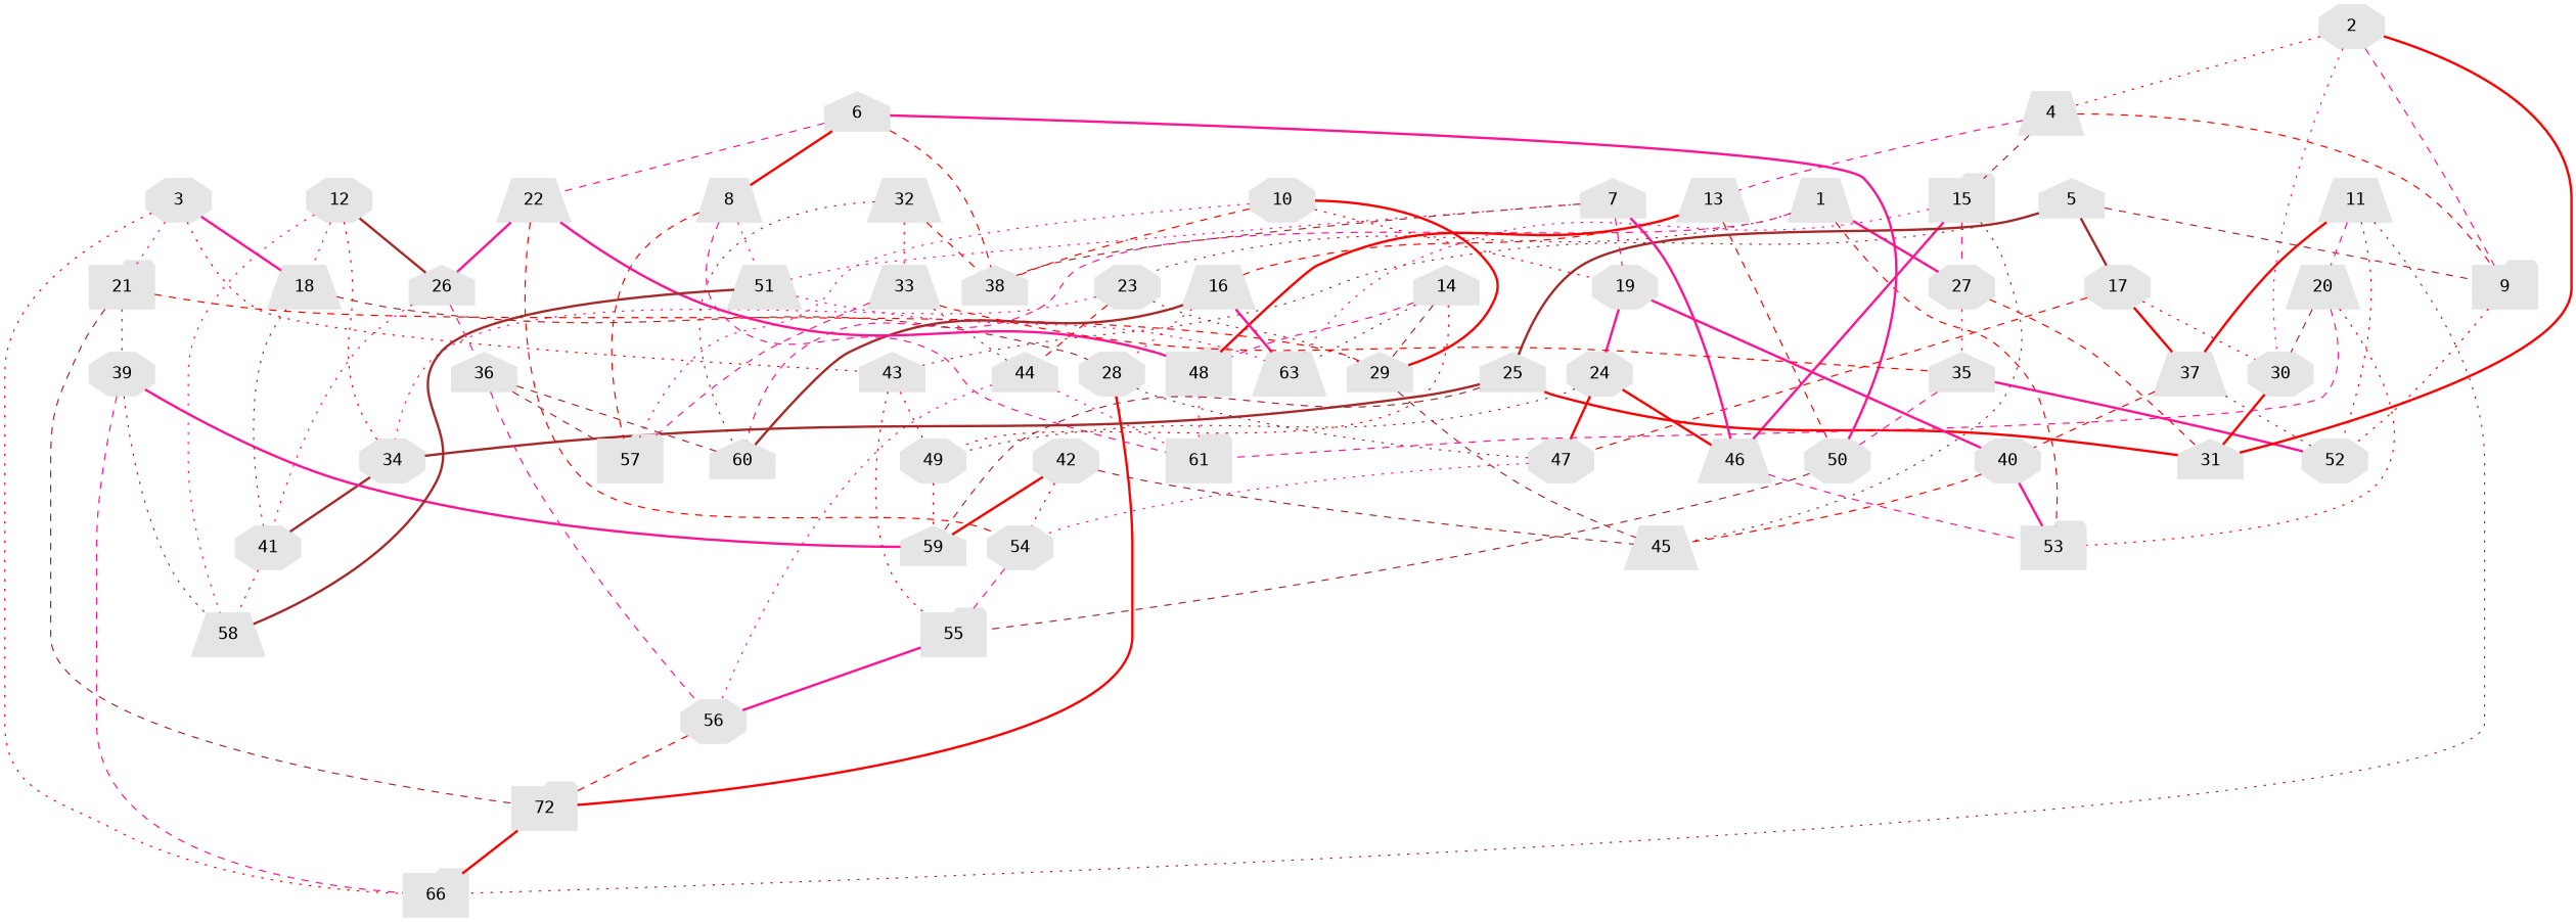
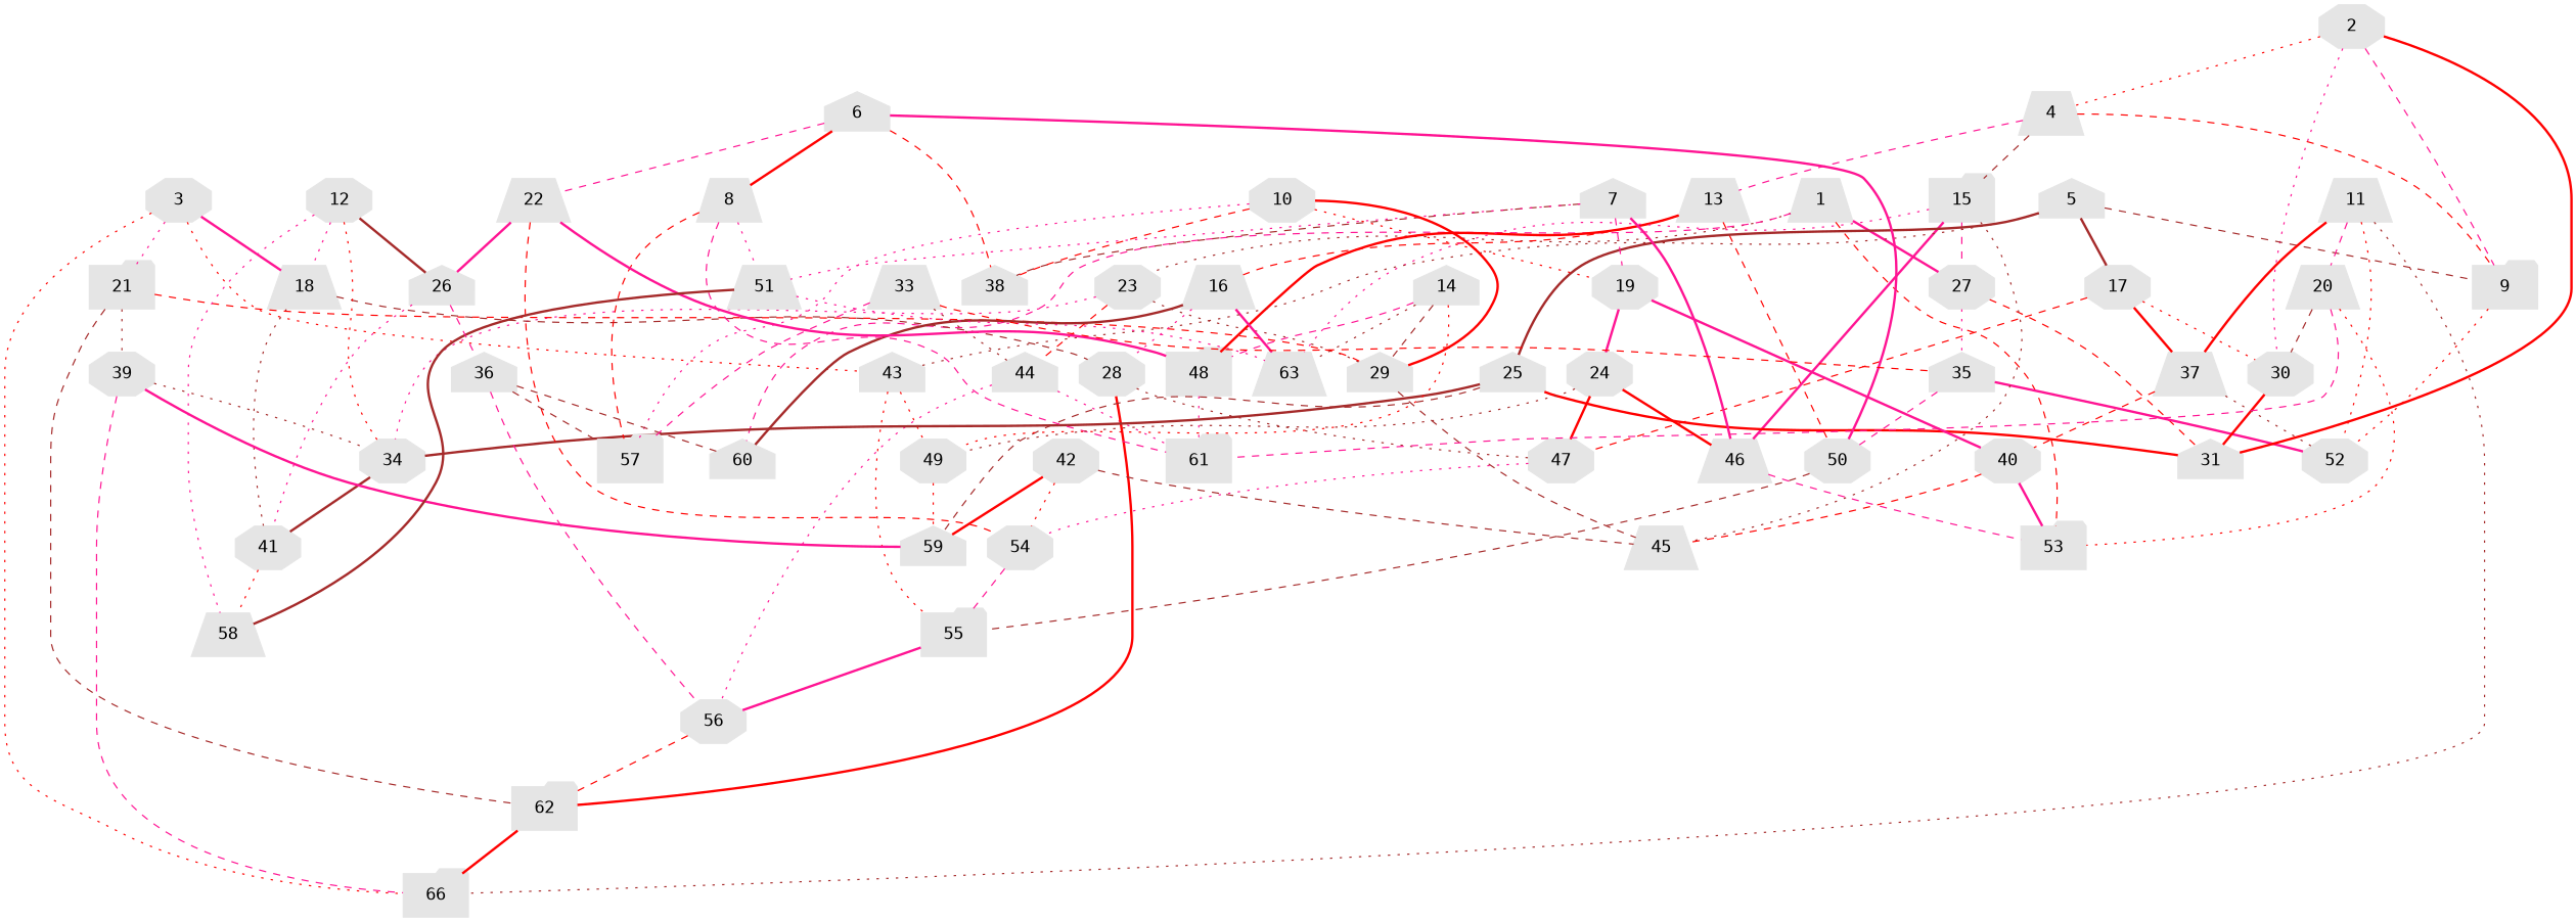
  graph {
    fontname="DejaVu Sans Mono"
    node [color=gray90 fontname="DejaVu Sans Mono" shape=octagon style=filled]
    edge [color=deeppink fontname="DejaVu Sans Mono" style=dotted]
    1 [shape=trapezium]
    23
    27
    53 [shape=folder]
    60 [shape=house]
    34
    29 [shape=house]
    44 [shape=house]
    31 [shape=house]
    35 [shape=house]
    4 [shape=trapezium]
    2
    9 [shape=folder]
    30
    13 [shape=trapezium]
    15 [shape=folder]
    52
    18 [shape=trapezium]
    3
    21 [shape=folder]
    43 [shape=house]
    n22 [label=66 shape=folder]
    28
    41
    39
-   62 [shape=folder label=72]
+   62 [shape=folder]
    49
    55 [shape=folder]
    50
    16 [shape=trapezium]
    48 [shape=folder]
    46 [shape=trapezium]
    63 [shape=trapezium]
    45 [shape=trapezium]
    5 [shape=house]
    17
    25 [shape=house]
    37 [shape=trapezium]
    47
    59 [shape=house]
    6 [shape=house]
    8 [shape=trapezium]
    22 [shape=trapezium]
    38 [shape=house]
    51 [shape=trapezium]
    57 [shape=folder]
    61 [shape=folder]
    26 [shape=house]
    54
    7 [shape=house]
    19
    24
    40
    58 [shape=trapezium]
    10
    42
    11 [shape=trapezium]
    20 [shape=trapezium]
    12
    36 [shape=house]
    14 [shape=house]
    56
-   32 [shape=trapezium]
    33 [shape=trapezium]
    1 -- 23 [color=brown]
    1 -- 27 [style=bold]
    1 -- 53 [color=red style=dashed]
    1 -- 60 [style=dashed]
    23 -- 34
    23 -- 29 [color=brown]
    23 -- 44 [color=red style=dashed]
    27 -- 31 [color=red style=dashed]
    27 -- 35
    34 -- 41 [color=brown style=bold]
    29 -- 45 [color=brown style=dashed]
    44 -- 61
    44 -- 56
    35 -- 52 [style=bold]
    35 -- 50 [style=dashed]
    4 -- 9 [color=red style=dashed]
    4 -- 13 [style=dashed]
    4 -- 15 [color=brown style=dashed]
    2 -- 31 [color=red style=bold]
    2 -- 4 [color=red]
    2 -- 9 [style=dashed]
    2 -- 30
    9 -- 52 [color=red]
    30 -- 31 [color=red style=bold]
    13 -- 50 [color=red style=dashed]
    13 -- 16 [color=red style=dashed]
    13 -- 48 [color=red style=bold]
    15 -- 27 [style=dashed]
    15 -- 46 [style=bold]
    15 -- 63
    15 -- 45 [color=brown]
    18 -- 28 [color=brown style=dashed]
    18 -- 41 [color=brown]
    3 -- 18 [style=bold]
    3 -- 21
    3 -- 43 [color=red]
    3 -- n22 [color=red]
    21 -- 29 [color=red style=dashed]
    21 -- 39 [color=brown]
    21 -- 62 [color=brown style=dashed]
    43 -- 49 [color=red]
    43 -- 55 [color=red]
    28 -- 62 [color=red style=bold]
    28 -- 47 [color=brown]
    41 -- 58 [color=red]
    39 -- n22 [style=dashed]
    39 -- 59 [style=bold]
-   39 -- 58 [color=brown]
+   39 -- 34 [color=brown]
    62 -- n22 [color=red style=bold]
    49 -- 59 [color=red]
    55 -- 56 [style=bold]
    50 -- 55 [color=brown style=dashed]
    16 -- 60 [color=brown style=bold]
    16 -- 28
    16 -- 63 [style=bold]
    48 -- 61
    46 -- 53 [style=dashed]
    5 -- 9 [color=brown style=dashed]
    5 -- 43 [color=brown]
    5 -- 17 [color=brown style=bold]
    5 -- 25 [color=brown style=bold]
    17 -- 30 [color=red]
    17 -- 37 [color=red style=bold]
    17 -- 47 [color=red style=dashed]
    25 -- 34 [color=brown style=bold]
    25 -- 31 [color=red style=bold]
    25 -- 59 [color=brown style=dashed]
    37 -- 52 [color=brown]
    37 -- 40 [color=red style=dashed]
    47 -- 54
    6 -- 50 [style=bold]
    6 -- 8 [color=red style=bold]
    6 -- 22 [style=dashed]
    6 -- 38 [color=red style=dashed]
    8 -- 51
    8 -- 57 [color=red style=dashed]
    8 -- 61 [style=dashed]
    22 -- 48 [style=bold]
    22 -- 26 [style=bold]
    22 -- 54 [color=red style=dashed]
    51 -- 63
    51 -- 58 [color=brown style=bold]
    26 -- 41
    26 -- 36 [style=dashed]
    54 -- 55 [style=dashed]
    7 -- 46 [style=bold]
    7 -- 38 [color=brown style=dashed]
    7 -- 51
    7 -- 19 [style=dashed]
    19 -- 24 [style=bold]
    19 -- 40 [style=bold]
    24 -- 49 [color=brown]
    24 -- 46 [color=red style=bold]
    24 -- 47 [color=red style=bold]
    40 -- 53 [style=bold]
    40 -- 45 [color=red style=dashed]
    10 -- 29 [color=red style=bold]
    10 -- 38 [color=red style=dashed]
    10 -- 57
    10 -- 19 [color=red]
    42 -- 45 [color=brown style=dashed]
    42 -- 59 [color=red style=bold]
    42 -- 54 [color=red]
    11 -- 52 [color=red]
    11 -- n22 [color=brown]
    11 -- 37 [color=red style=bold]
    11 -- 20 [style=dashed]
    20 -- 53 [color=red]
    20 -- 30 [color=brown style=dashed]
    20 -- 61 [style=dashed]
    12 -- 34 [color=red]
    12 -- 18
    12 -- 26 [color=brown style=bold]
    12 -- 58
    36 -- 60 [color=brown style=dashed]
    36 -- 57 [color=brown style=dashed]
    36 -- 56 [style=dashed]
    14 -- 29 [color=brown style=dashed]
    14 -- 49 [color=red]
    14 -- 48 [style=dashed]
    14 -- 63 [color=brown]
    56 -- 62 [color=red style=dashed]
-   32 -- 60 [color=brown]
-   32 -- 38 [color=red style=dashed]
-   32 -- 33 [color=red]
    33 -- 44 [color=brown]
    33 -- 35 [color=red style=dashed]
    33 -- 57 [style=dashed]
  }
